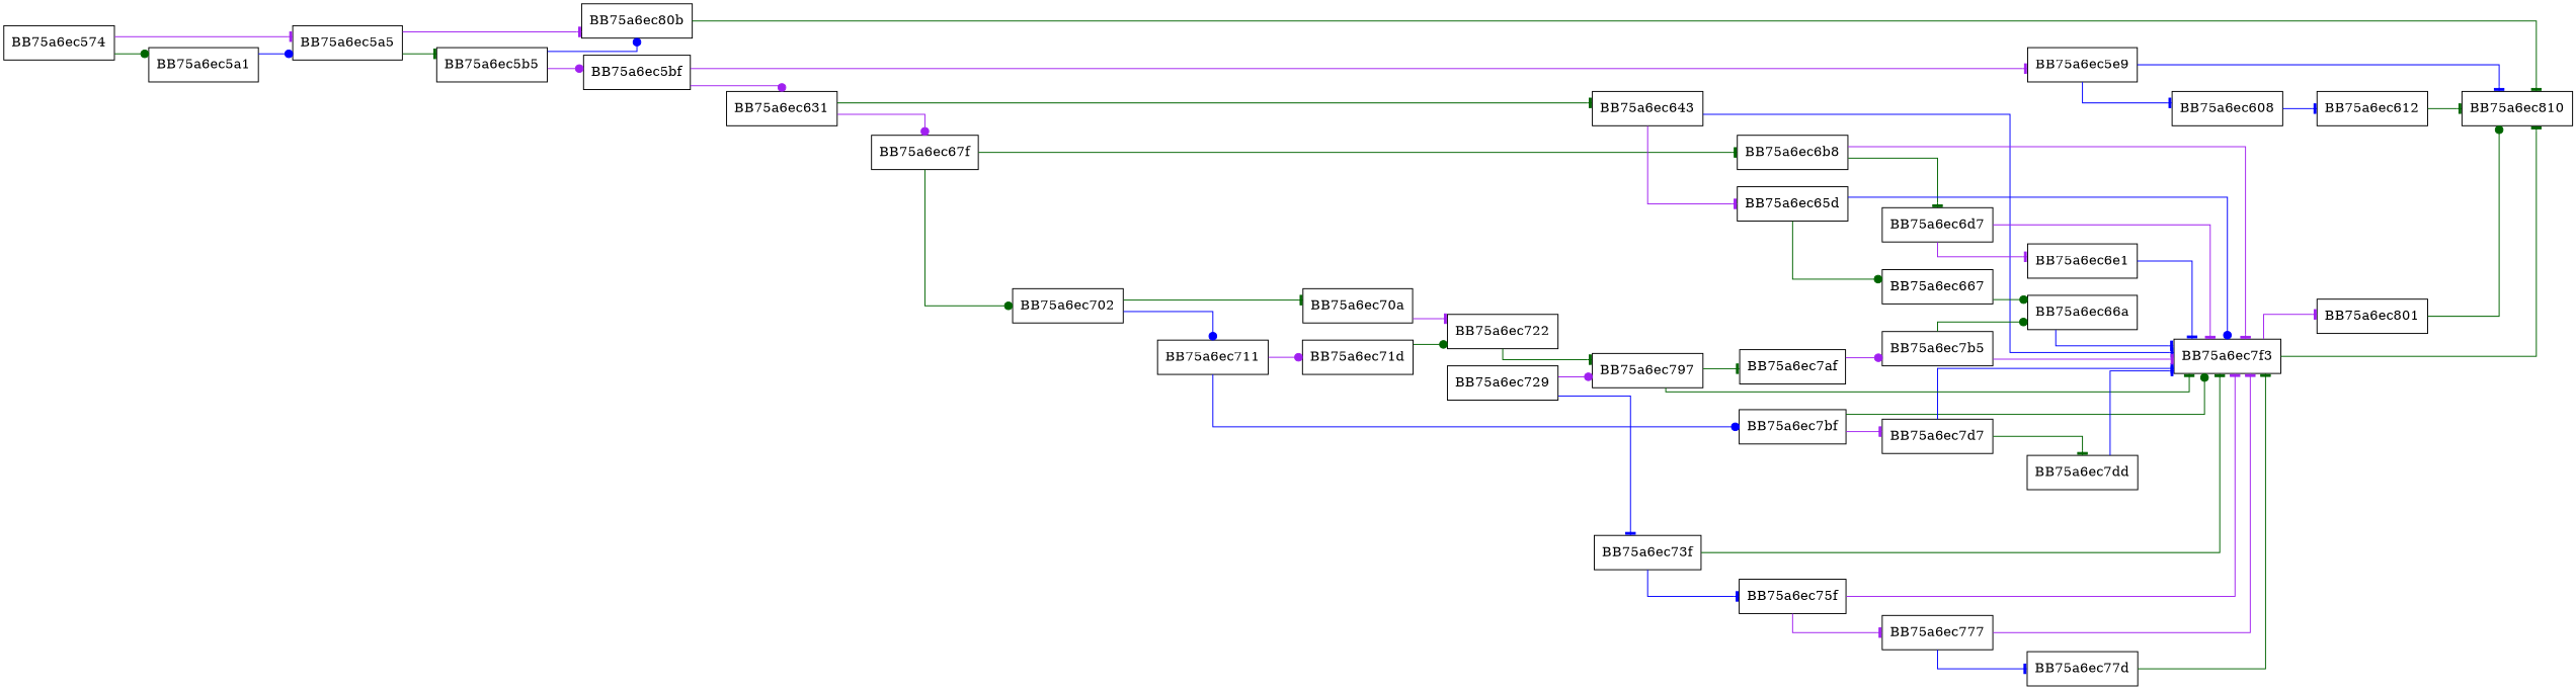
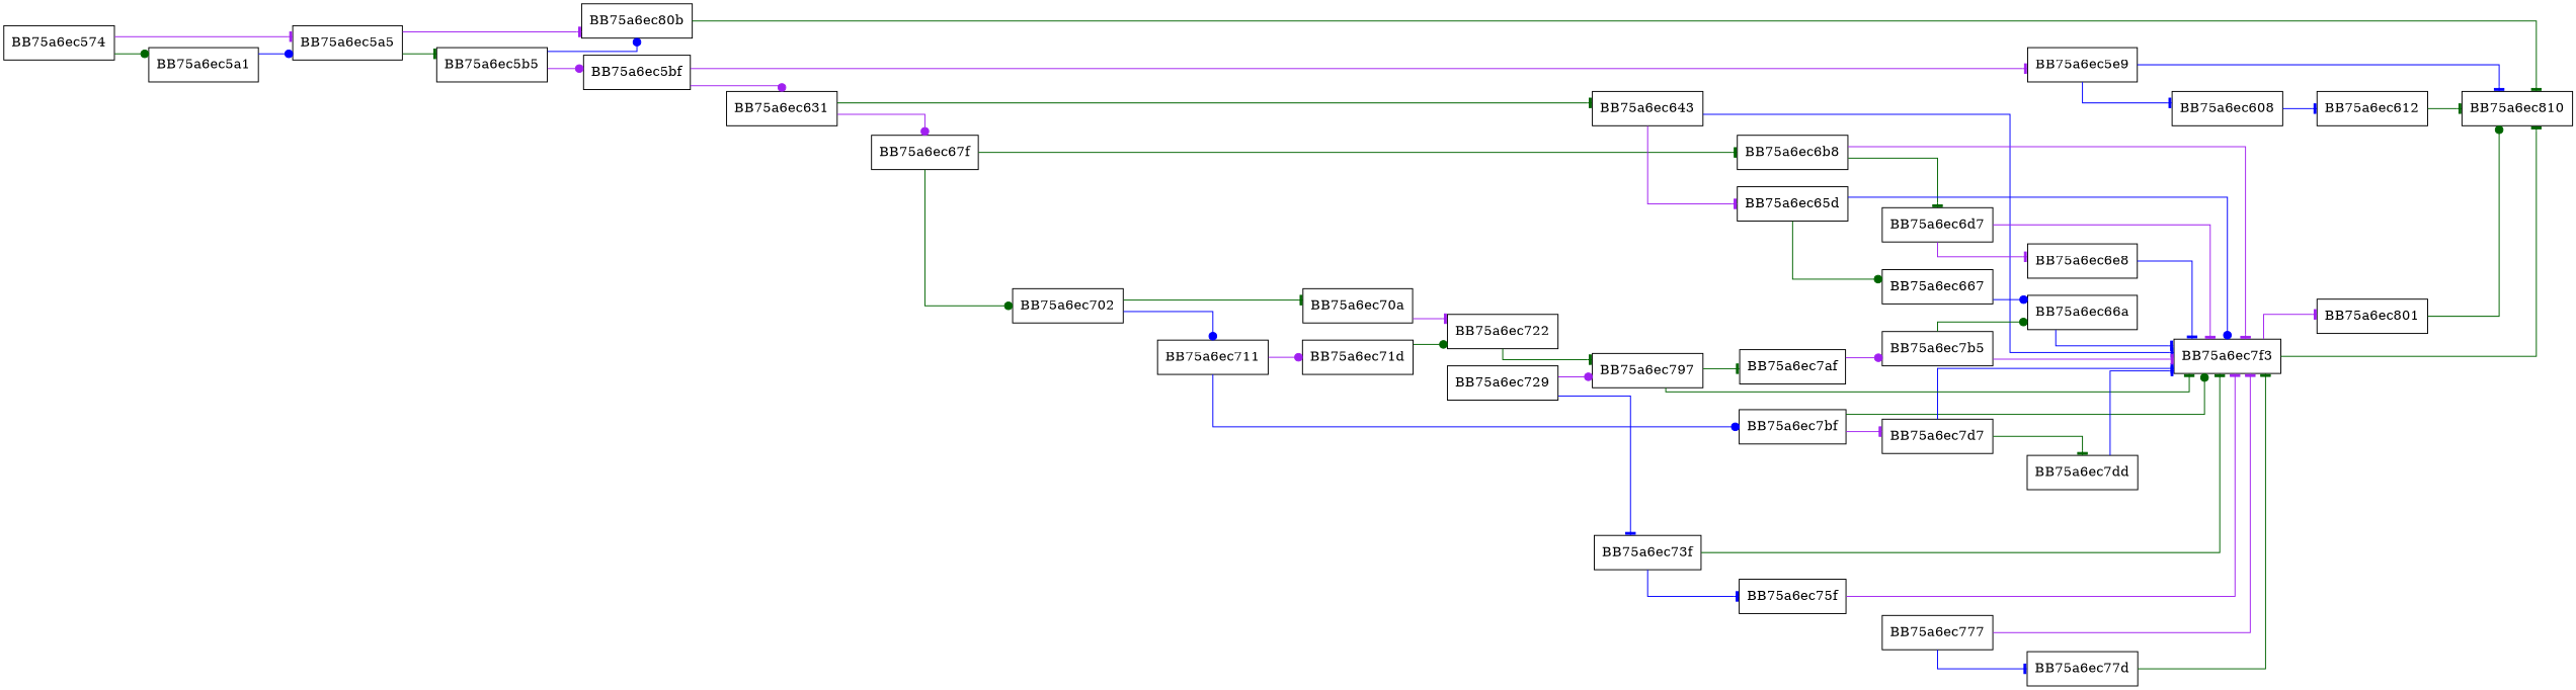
  digraph {
    rankdir=LR
    splines=ortho
    node [shape=box]
    edge [arrowhead=tee color=darkgreen]
    BB75a6ec574
    BB75a6ec5a5
    BB75a6ec5a1
    BB75a6ec80b
    BB75a6ec5b5
    BB75a6ec810
    BB75a6ec5bf
    BB75a6ec631
    BB75a6ec5e9
    BB75a6ec67f
    BB75a6ec643
    BB75a6ec608
    BB75a6ec702
    BB75a6ec6b8
    BB75a6ec7f3
    BB75a6ec65d
    BB75a6ec612
    BB75a6ec711
    BB75a6ec70a
    BB75a6ec6d7
    BB75a6ec801
    BB75a6ec667
    BB75a6ec66a
    BB75a6ec7bf
    BB75a6ec71d
    BB75a6ec722
-   BB75a6ec6e1
+   BB75a6ec6e1 [label=BB75a6ec6e8]
    BB75a6ec7d7
    BB75a6ec797
    BB75a6ec7af
    BB75a6ec729
    BB75a6ec73f
    BB75a6ec7dd
    BB75a6ec7b5
    BB75a6ec75f
    BB75a6ec777
    BB75a6ec77d
    BB75a6ec574 -> BB75a6ec5a5 [color=purple]
    BB75a6ec574 -> BB75a6ec5a1 [arrowhead=dot]
    BB75a6ec5a5 -> BB75a6ec80b [color=purple]
    BB75a6ec5a5 -> BB75a6ec5b5
    BB75a6ec5a1 -> BB75a6ec5a5 [arrowhead=dot color=blue]
    BB75a6ec80b -> BB75a6ec810
    BB75a6ec5b5 -> BB75a6ec80b [arrowhead=dot color=blue]
    BB75a6ec5b5 -> BB75a6ec5bf [arrowhead=dot color=purple]
    BB75a6ec5bf -> BB75a6ec631 [arrowhead=dot color=purple]
    BB75a6ec5bf -> BB75a6ec5e9 [color=purple]
    BB75a6ec631 -> BB75a6ec67f [arrowhead=dot color=purple]
    BB75a6ec631 -> BB75a6ec643
    BB75a6ec5e9 -> BB75a6ec810 [color=blue]
    BB75a6ec5e9 -> BB75a6ec608 [color=blue]
    BB75a6ec67f -> BB75a6ec702 [arrowhead=dot]
    BB75a6ec67f -> BB75a6ec6b8
    BB75a6ec643 -> BB75a6ec7f3 [color=blue]
    BB75a6ec643 -> BB75a6ec65d [color=purple]
    BB75a6ec608 -> BB75a6ec612 [color=blue]
    BB75a6ec702 -> BB75a6ec711 [arrowhead=dot color=blue]
    BB75a6ec702 -> BB75a6ec70a
    BB75a6ec6b8 -> BB75a6ec7f3 [color=purple]
    BB75a6ec6b8 -> BB75a6ec6d7
    BB75a6ec7f3 -> BB75a6ec810
    BB75a6ec7f3 -> BB75a6ec801 [color=purple]
    BB75a6ec65d -> BB75a6ec7f3 [arrowhead=dot color=blue]
    BB75a6ec65d -> BB75a6ec667 [arrowhead=dot]
    BB75a6ec612 -> BB75a6ec810
    BB75a6ec711 -> BB75a6ec7bf [arrowhead=dot color=blue]
    BB75a6ec711 -> BB75a6ec71d [arrowhead=dot color=purple]
    BB75a6ec70a -> BB75a6ec722 [color=purple]
    BB75a6ec6d7 -> BB75a6ec7f3 [color=purple]
    BB75a6ec6d7 -> BB75a6ec6e1 [color=purple]
    BB75a6ec801 -> BB75a6ec810 [arrowhead=dot]
-   BB75a6ec667 -> BB75a6ec66a [arrowhead=dot]
+   BB75a6ec667 -> BB75a6ec66a [arrowhead=dot color=blue]
    BB75a6ec66a -> BB75a6ec7f3 [color=blue]
    BB75a6ec7bf -> BB75a6ec7f3 [arrowhead=dot]
    BB75a6ec7bf -> BB75a6ec7d7 [color=purple]
    BB75a6ec71d -> BB75a6ec722 [arrowhead=dot]
    BB75a6ec722 -> BB75a6ec797
    BB75a6ec6e1 -> BB75a6ec7f3 [color=blue]
    BB75a6ec7d7 -> BB75a6ec7f3 [color=blue]
    BB75a6ec7d7 -> BB75a6ec7dd
    BB75a6ec797 -> BB75a6ec7f3
    BB75a6ec797 -> BB75a6ec7af
    BB75a6ec7af -> BB75a6ec7b5 [arrowhead=dot color=purple]
    BB75a6ec729 -> BB75a6ec797 [arrowhead=dot color=purple]
    BB75a6ec729 -> BB75a6ec73f [color=blue]
    BB75a6ec73f -> BB75a6ec7f3
    BB75a6ec73f -> BB75a6ec75f [color=blue]
    BB75a6ec7dd -> BB75a6ec7f3 [color=blue]
    BB75a6ec7b5 -> BB75a6ec7f3 [color=purple]
    BB75a6ec7b5 -> BB75a6ec66a [arrowhead=dot]
    BB75a6ec75f -> BB75a6ec7f3 [color=purple]
-   BB75a6ec75f -> BB75a6ec777 [color=purple]
    BB75a6ec777 -> BB75a6ec7f3 [color=purple]
    BB75a6ec777 -> BB75a6ec77d [color=blue]
    BB75a6ec77d -> BB75a6ec7f3
  }
